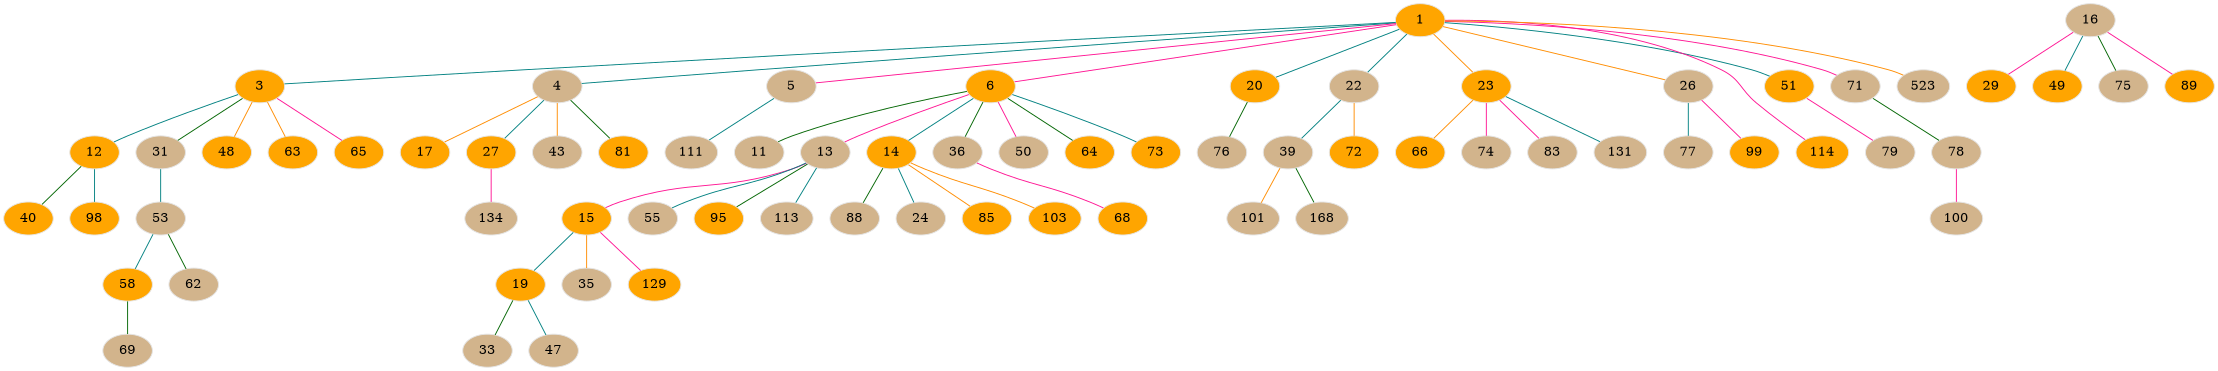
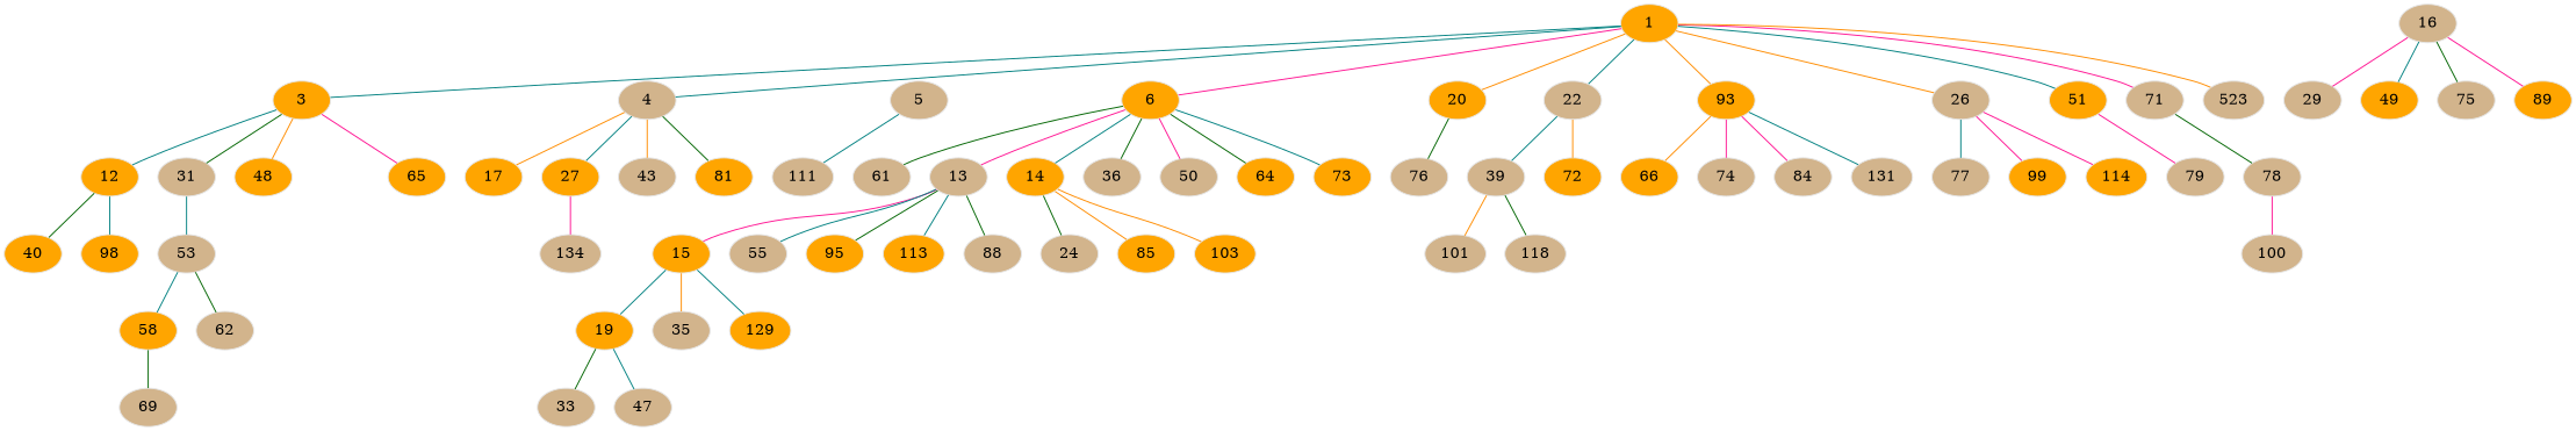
  graph {
    node [color=gray90 fillcolor=tan style=filled]
    edge [color=teal]
    1 [fillcolor=orange super="+2"]
    3 [fillcolor=orange super="+10+8+46+96"]
    4 [super="+25+54"]
    5
    6 [fillcolor=orange super="+7"]
    20 [fillcolor=orange]
    22 [super="+37"]
-   23 [fillcolor=orange super="+52"]
+   23 [fillcolor=orange super="+52" label=93]
    26 [super="+70+30"]
    51 [fillcolor=orange super="+57+94"]
    71 [super="+132"]
    114 [fillcolor=orange]
    n13 [label=523]
    12 [fillcolor=orange super="+38"]
    31
    48 [fillcolor=orange]
-   63 [fillcolor=orange]
    65 [fillcolor=orange]
    17 [fillcolor=orange]
    27 [fillcolor=orange super="+45+93+124"]
    43 [super="+44+122+82"]
    81 [fillcolor=orange]
    111
-   11 [super="+102"]
+   11 [super="+102" label=61]
    13 [super="+32"]
    14 [fillcolor=orange]
    36 [super="+41"]
    50 [super="+60"]
    64 [fillcolor=orange super="+133"]
    73 [fillcolor=orange super="+117"]
    76 [super="+106"]
    39
    72 [fillcolor=orange]
    66 [fillcolor=orange]
    74 [super="+115"]
-   84 [label=83]
+   84
    131 [super="+137"]
    77
    99 [fillcolor=orange]
    79 [super="+135+125"]
    78
    40 [fillcolor=orange]
    n43 [fillcolor=orange label=98]
    53
    134
    15 [fillcolor=orange super="+56+18"]
    55
    88
    95 [fillcolor=orange]
-   113
+   113 [fillcolor=orange]
    24
    85 [fillcolor=orange]
    103 [fillcolor=orange]
-   68 [fillcolor=orange super="+91"]
    19 [fillcolor=orange super="+121+21"]
    35 [super="+80"]
    129 [fillcolor=orange]
    16 [super="+28+61+140"]
-   29 [fillcolor=orange super="+109"]
+   29 [super="+109"]
    49 [fillcolor=orange]
    75
    89 [fillcolor=orange]
    33 [super="+107+92"]
    n64 [label=47]
    101
-   118 [label=168]
+   118
    58 [fillcolor=orange super="+83"]
    62
    69 [super="+139+104"]
    100 [super="+119+112"]
    1 -- 3
    1 -- 4
-   1 -- 5 [color=deeppink]
    1 -- 6 [color=deeppink]
-   1 -- 20
+   1 -- 20 [color=darkorange]
    1 -- 22
    1 -- 23 [color=darkorange]
    1 -- 26 [color=darkorange]
    1 -- 51
    1 -- 71 [color=deeppink]
-   1 -- 114 [color=deeppink]
+   26 -- 114 [color=deeppink]
    1 -- n13 [color=darkorange]
    3 -- 12
    3 -- 31 [color=darkgreen]
    3 -- 48 [color=darkorange]
-   3 -- 63 [color=darkorange]
    3 -- 65 [color=deeppink]
    4 -- 17 [color=darkorange]
    4 -- 27
    4 -- 43 [color=darkorange]
    4 -- 81 [color=darkgreen]
    5 -- 111
    6 -- 11 [color=darkgreen]
    6 -- 13 [color=deeppink]
    6 -- 14
    6 -- 36 [color=darkgreen]
    6 -- 50 [color=deeppink]
    6 -- 64 [color=darkgreen]
    6 -- 73
    20 -- 76 [color=darkgreen]
    22 -- 39
    22 -- 72 [color=darkorange]
    23 -- 66 [color=darkorange]
    23 -- 74 [color=deeppink]
    23 -- 84 [color=deeppink]
    23 -- 131
    26 -- 77
    26 -- 99 [color=deeppink]
    51 -- 79 [color=deeppink]
    71 -- 78 [color=darkgreen]
    12 -- 40 [color=darkgreen]
    12 -- n43
    31 -- 53
    27 -- 134 [color=deeppink]
    13 -- 15 [color=deeppink]
    13 -- 55
-   14 -- 88 [color=darkgreen]
+   13 -- 88 [color=darkgreen]
    13 -- 95 [color=darkgreen]
    13 -- 113
-   14 -- 24
+   14 -- 24 [color=darkgreen]
    14 -- 85 [color=darkorange]
    14 -- 103 [color=darkorange]
-   36 -- 68 [color=deeppink]
    39 -- 101 [color=darkorange]
    39 -- 118 [color=darkgreen]
    78 -- 100 [color=deeppink]
    53 -- 58
    53 -- 62 [color=darkgreen]
    15 -- 19
    15 -- 35 [color=darkorange]
-   15 -- 129 [color=deeppink]
+   15 -- 129
    19 -- 33 [color=darkgreen]
    19 -- n64
    16 -- 29 [color=deeppink]
    16 -- 49
    16 -- 75 [color=darkgreen]
    16 -- 89 [color=deeppink]
    58 -- 69 [color=darkgreen]
  }
